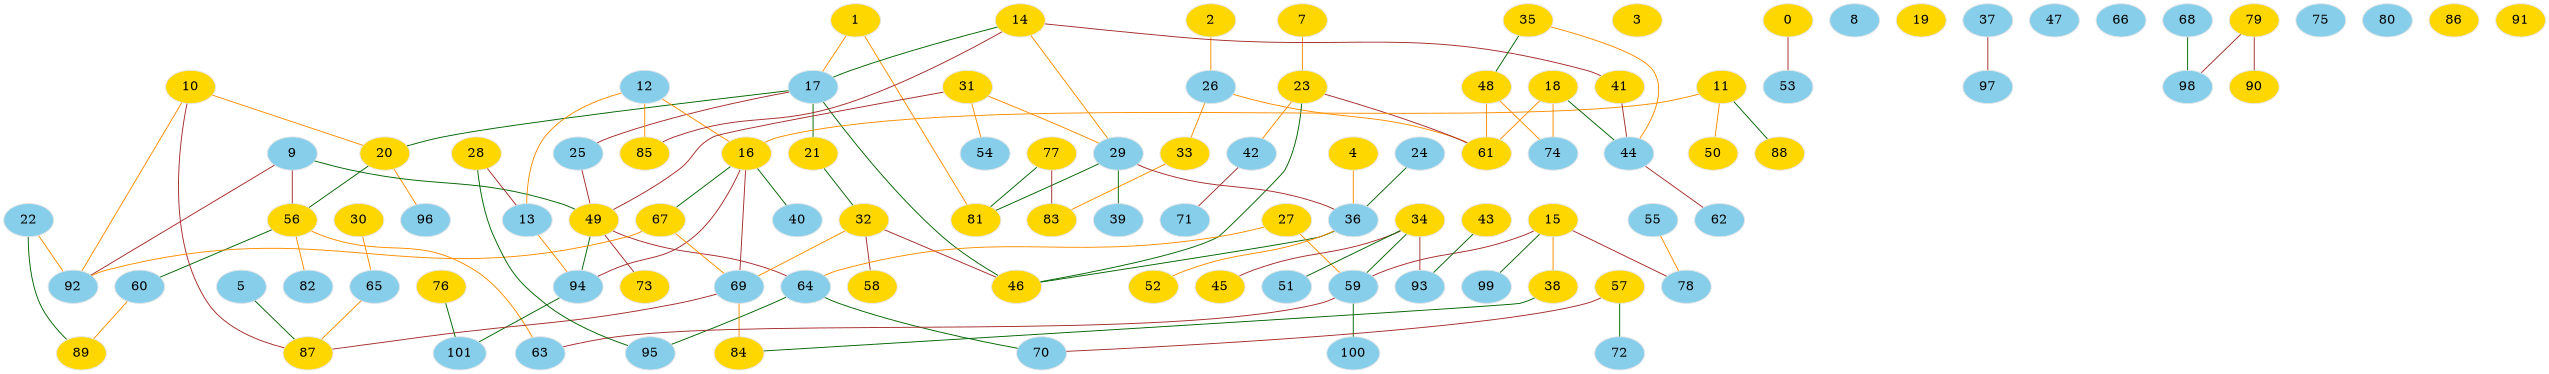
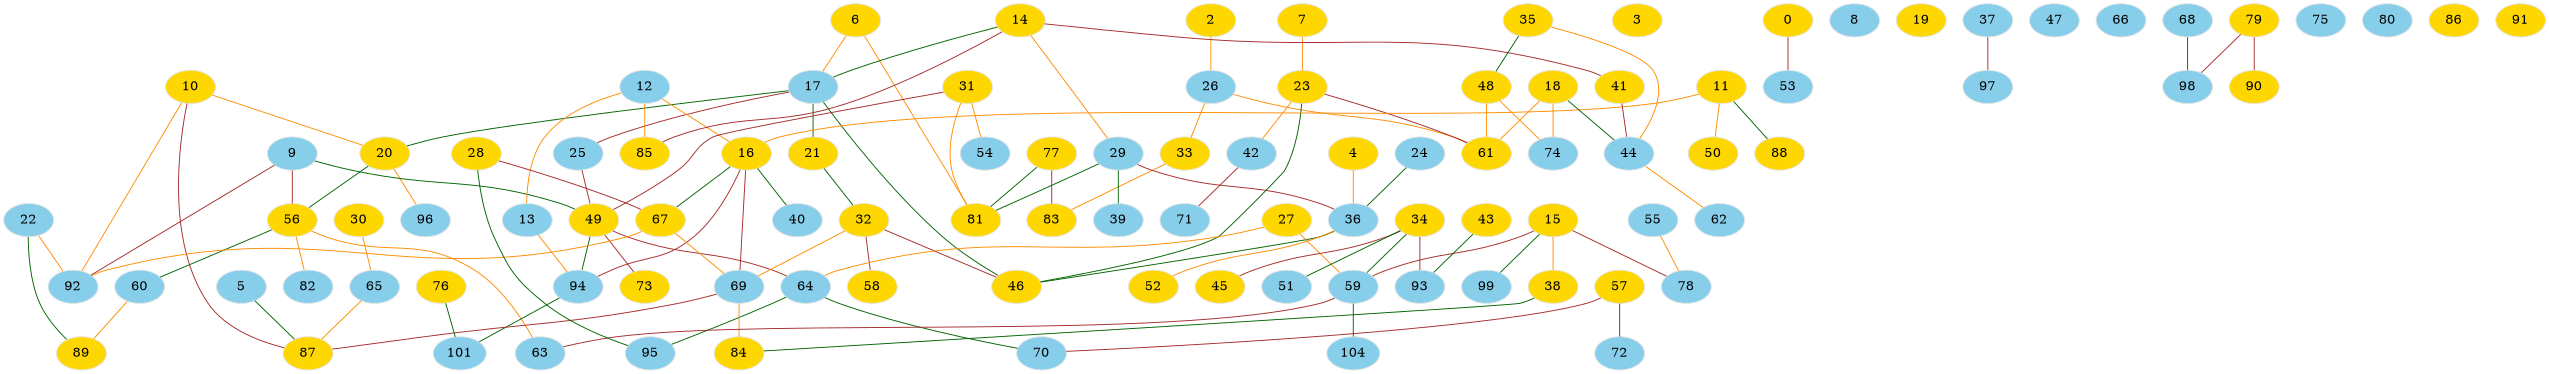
  graph {
    node [color=gray90 fillcolor=gold style=filled]
    edge [color=darkorange]
    17 [fillcolor=skyblue]
-   1
+   1 [label=6]
    81
    20
    21
    25 [fillcolor=skyblue]
    46
    26 [fillcolor=skyblue]
    2
    61
    33
    3
    36 [fillcolor=skyblue]
    4
    52
    5 [fillcolor=skyblue]
    87
    n18 [label=0]
    53 [fillcolor=skyblue]
    7
    23
    42 [fillcolor=skyblue]
    8 [fillcolor=skyblue]
    9 [fillcolor=skyblue]
    49
    56
    92 [fillcolor=skyblue]
    94 [fillcolor=skyblue]
    64 [fillcolor=skyblue]
    73
    60 [fillcolor=skyblue]
    63 [fillcolor=skyblue]
    82 [fillcolor=skyblue]
    10
    96 [fillcolor=skyblue]
    11
    16
    50
    88
    40 [fillcolor=skyblue]
    67
    69 [fillcolor=skyblue]
    12 [fillcolor=skyblue]
    13 [fillcolor=skyblue]
    85
    32
    101 [fillcolor=skyblue]
    14
    29 [fillcolor=skyblue]
    41
    39 [fillcolor=skyblue]
    44 [fillcolor=skyblue]
    15
    38
    59 [fillcolor=skyblue]
    78 [fillcolor=skyblue]
    99 [fillcolor=skyblue]
    84
-   100 [fillcolor=skyblue]
+   100 [fillcolor=skyblue label=104]
    18
    74 [fillcolor=skyblue]
    62 [fillcolor=skyblue]
    19
    58
    22 [fillcolor=skyblue]
    89
    71 [fillcolor=skyblue]
    24 [fillcolor=skyblue]
    83
    27
    95 [fillcolor=skyblue]
    70 [fillcolor=skyblue]
    28
    65 [fillcolor=skyblue]
    30
    31
    54 [fillcolor=skyblue]
    34
    45
    51 [fillcolor=skyblue]
    93 [fillcolor=skyblue]
    35
    48
    37 [fillcolor=skyblue]
    97 [fillcolor=skyblue]
    43
    47 [fillcolor=skyblue]
    55 [fillcolor=skyblue]
    57
    72 [fillcolor=skyblue]
    66 [fillcolor=skyblue]
    68 [fillcolor=skyblue]
    98 [fillcolor=skyblue]
    75 [fillcolor=skyblue]
    76
    77
    79
    90
    80 [fillcolor=skyblue]
    86
    91
    17 -- 20 [color=darkgreen]
    17 -- 21 [color=darkgreen]
    17 -- 25 [color=brown]
    17 -- 46 [color=darkgreen]
    1 -- 17
    1 -- 81
    20 -- 56 [color=darkgreen]
    20 -- 96
    21 -- 32 [color=darkgreen]
    25 -- 49 [color=brown]
    26 -- 61
    26 -- 33
    2 -- 26
    33 -- 83
    36 -- 46 [color=darkgreen]
    36 -- 52
    4 -- 36
    5 -- 87 [color=darkgreen]
    n18 -- 53 [color=brown]
    7 -- 23
    23 -- 46 [color=darkgreen]
    23 -- 61 [color=brown]
    23 -- 42
    42 -- 71 [color=brown]
    9 -- 49 [color=darkgreen]
    9 -- 56 [color=brown]
    9 -- 92 [color=brown]
    49 -- 94 [color=darkgreen]
    49 -- 64 [color=brown]
    49 -- 73 [color=brown]
    56 -- 60 [color=darkgreen]
    56 -- 63
    56 -- 82
    94 -- 101 [color=darkgreen]
    64 -- 95 [color=darkgreen]
    64 -- 70 [color=darkgreen]
    60 -- 89
    10 -- 20
    10 -- 87 [color=brown]
    10 -- 92
    11 -- 16
    11 -- 50
    11 -- 88 [color=darkgreen]
    16 -- 94 [color=brown]
    16 -- 40 [color=darkgreen]
    16 -- 67 [color=darkgreen]
    16 -- 69 [color=brown]
    67 -- 92
    67 -- 69
    69 -- 87 [color=brown]
    69 -- 84
    12 -- 16
    12 -- 13
    12 -- 85
    13 -- 94
    32 -- 46 [color=brown]
    32 -- 69
    32 -- 58 [color=brown]
    14 -- 17 [color=darkgreen]
    14 -- 85 [color=brown]
    14 -- 29
    14 -- 41 [color=brown]
    29 -- 81 [color=darkgreen]
    29 -- 36 [color=brown]
    29 -- 39 [color=darkgreen]
    41 -- 44 [color=brown]
-   44 -- 62 [color=brown]
+   44 -- 62
    15 -- 38
    15 -- 59 [color=brown]
    15 -- 78 [color=brown]
    15 -- 99 [color=darkgreen]
    38 -- 84 [color=darkgreen]
    59 -- 63 [color=brown]
    59 -- 100 [color=darkgreen]
    18 -- 61
    18 -- 44 [color=darkgreen]
    18 -- 74
    22 -- 92
    22 -- 89 [color=darkgreen]
    24 -- 36 [color=darkgreen]
    27 -- 64
    27 -- 59
-   28 -- 13 [color=brown]
+   28 -- 67 [color=brown]
    28 -- 95 [color=darkgreen]
    65 -- 87
    30 -- 65
-   31 -- 29
+   31 -- 81
    31 -- 49 [color=brown]
    31 -- 54
    34 -- 59 [color=darkgreen]
    34 -- 45 [color=brown]
    34 -- 51 [color=darkgreen]
    34 -- 93 [color=brown]
    35 -- 44
    35 -- 48 [color=darkgreen]
    48 -- 61
    48 -- 74
    37 -- 97 [color=brown]
    43 -- 93 [color=darkgreen]
    55 -- 78
    57 -- 70 [color=brown]
    57 -- 72 [color=darkgreen]
    68 -- 98 [color=darkgreen]
    76 -- 101 [color=darkgreen]
    77 -- 81 [color=darkgreen]
    77 -- 83 [color=brown]
    79 -- 98 [color=brown]
    79 -- 90 [color=brown]
  }
